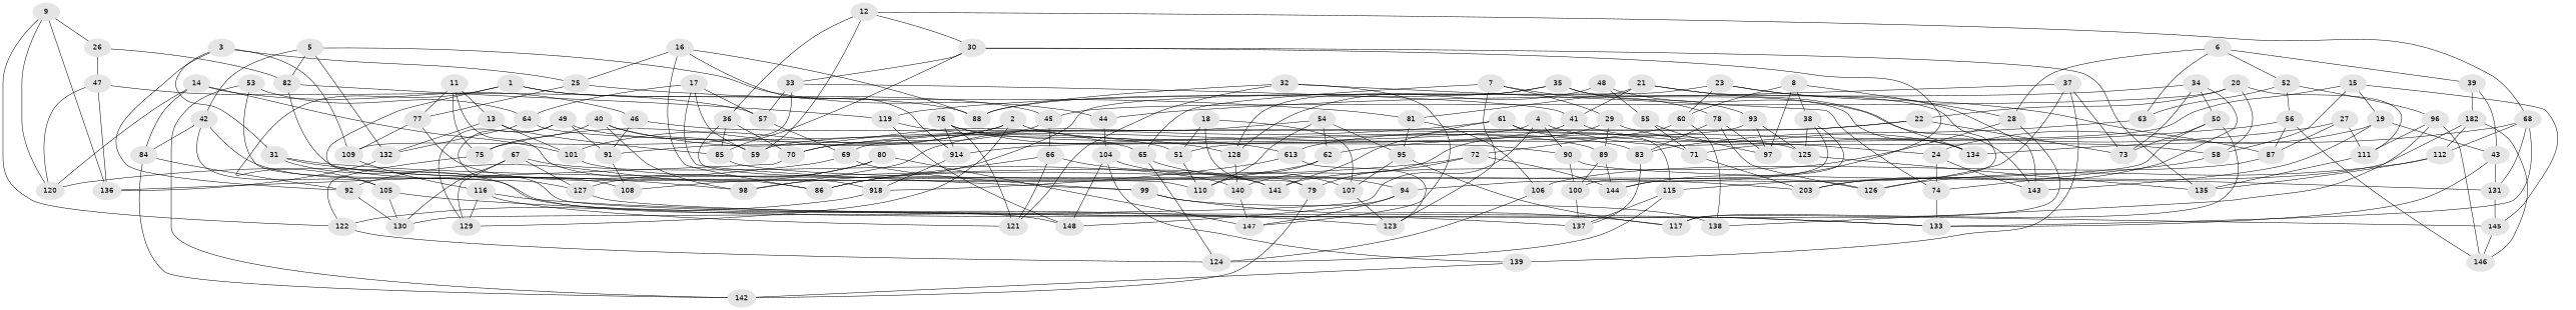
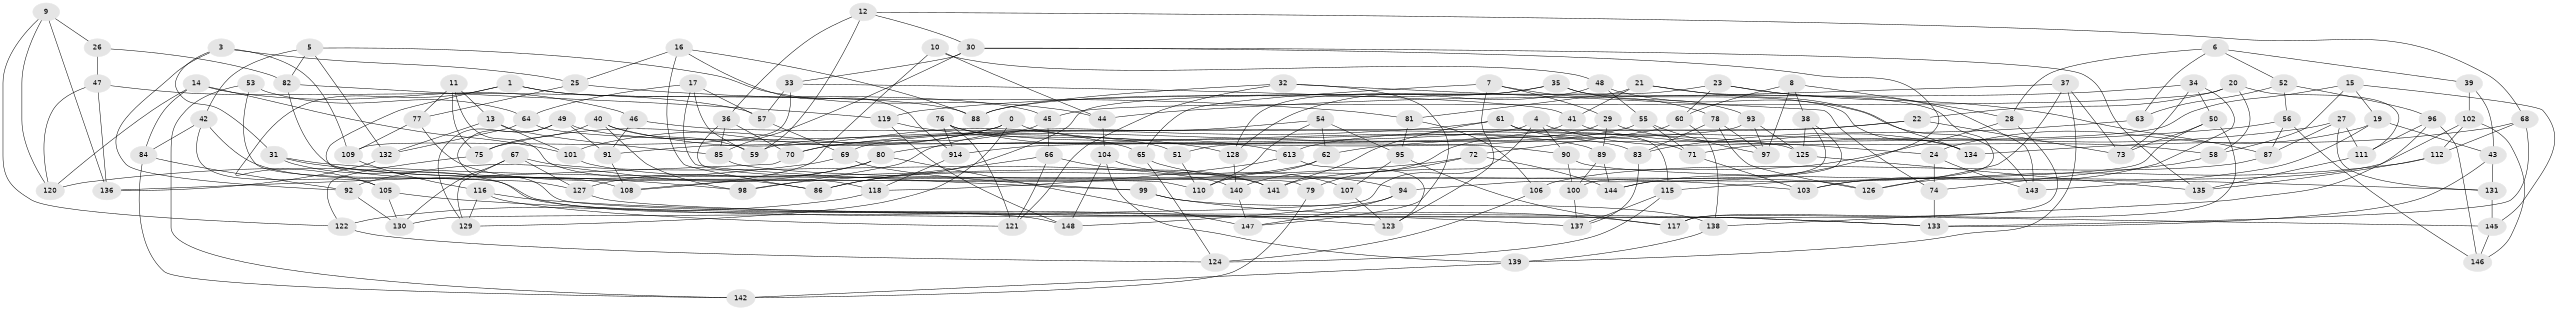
  graph {
    fontname="DejaVu Sans"
    node [color=gray90 fontname="DejaVu Sans" style=filled]
    edge [fontname="DejaVu Sans"]
    1
    45
    88
    105
    127
    70
    66
    130
    123
    145
-   2
+   2 [label=0]
    75
    83
    101
    129
    122
    137
    141
    3
    25
    31
    92
    109
    77
    81
    98
-   103 [label=203]
+   103
    148
    116
    4
    24
    90
    91
    143
    74
    131
    100
    108
    5
    42
    44
    82
    132
    84
    104
    119
    110
    136
    6
    28
    39
    52
    63
    117
    43
-   102 [label=182]
+   102
    56
    96
    7
    29
    65
    78
    134
    89
    140
    94
    124
    97
    126
    8
    38
    60
    125
    72
    138
    9
    26
    120
    47
+   10
    48
    128
    55
    11
    13
-   118 [label=918]
+   118
    85
    86
    12
    30
    36
    59
    68
    144
    33
    135
    79
    133
    112
    14
    46
    142
    15
    19
    51
    58
    146
    16
    n109 [label=914]
    17
    57
    64
    99
    69
-   18
    107
    53
    20
    22
    111
    73
    n122 [label=613]
    21
    41
    106
    95
    23
    87
    27
    71
    147
    32
    121
    34
    50
    115
    35
    93
    37
    139
    40
    80
    49
    62
    54
    61
    67
    76
    1 -- 45
    1 -- 88
    1 -- 105
    1 -- 127
    45 -- 70
    45 -- 66
    105 -- 130
    105 -- 123
    127 -- 145
    70 -- 136
    66 -- 141
    66 -- 86
    66 -- 121
    145 -- 146
    2 -- 75
    2 -- 83
    2 -- 101
    2 -- 129
    75 -- 122
    83 -- 137
    101 -- 141
    122 -- 124
    3 -- 25
    3 -- 31
    3 -- 92
    3 -- 109
    25 -- 77
    25 -- 81
    31 -- 98
    31 -- 103
    31 -- 148
    92 -- 130
    109 -- 116
    77 -- 109
    77 -- 86
    81 -- 106
    81 -- 95
    116 -- 129
    116 -- 133
    116 -- 121
    4 -- 130
    4 -- 24
    4 -- 90
    4 -- 91
    24 -- 143
    24 -- 74
    90 -- 131
    90 -- 100
    91 -- 108
    74 -- 133
    131 -- 145
    100 -- 137
    5 -- 42
    5 -- 44
    5 -- 82
    5 -- 132
    42 -- 105
    42 -- 108
    42 -- 84
    44 -- 104
    82 -- 119
    82 -- 110
    132 -- 136
    84 -- 92
    84 -- 142
    104 -- 148
    104 -- 107
    104 -- 139
    119 -- 148
    119 -- 128
    6 -- 28
    6 -- 39
    6 -- 52
    6 -- 63
    28 -- 141
    28 -- 117
    39 -- 43
    39 -- 102
    52 -- 63
    52 -- 56
    52 -- 96
    63 -- 83
    43 -- 131
    43 -- 133
    102 -- 103
    102 -- 112
    102 -- 146
    56 -- 146
    56 -- 87
    56 -- 62
    96 -- 138
    96 -- 146
    96 -- 111
    7 -- 123
    7 -- 29
    7 -- 65
    7 -- 78
    29 -- 134
    29 -- 89
    29 -- 140
    65 -- 94
    65 -- 124
    78 -- 83
    78 -- 97
    78 -- 126
    89 -- 100
    89 -- 144
    140 -- 147
    94 -- 148
    94 -- 147
    8 -- 28
    8 -- 97
    8 -- 38
    8 -- 60
    38 -- 100
    38 -- 94
    38 -- 125
    60 -- 72
    60 -- 138
    125 -- 135
    72 -- 98
    72 -- 144
    72 -- 79
+   138 -- 139
    9 -- 122
    9 -- 136
    9 -- 26
    9 -- 120
    26 -- 82
    26 -- 47
    47 -- 136
    47 -- 120
    47 -- 57
+   10 -- 108
+   10 -- 44
+   10 -- 48
    48 -- 143
    48 -- 128
    48 -- 55
    128 -- 140
    55 -- 97
    55 -- 71
+   55 -- 80
    11 -- 75
    11 -- 77
    11 -- 13
    11 -- 118
    13 -- 101
    13 -- 132
    13 -- 85
    118 -- 122
    85 -- 126
    12 -- 30
    12 -- 36
    12 -- 59
    12 -- 68
    30 -- 85
    30 -- 144
    30 -- 33
    30 -- 135
    36 -- 70
    36 -- 85
    36 -- 79
    68 -- 134
    68 -- 133
    68 -- 112
    33 -- 109
    33 -- 57
    33 -- 41
    79 -- 142
    112 -- 126
    112 -- 135
    14 -- 101
    14 -- 84
    14 -- 120
    14 -- 46
    46 -- 91
    46 -- 125
    15 -- 145
    15 -- 19
    15 -- 51
    15 -- 58
    19 -- 24
    19 -- 143
    19 -- 43
    51 -- 110
    58 -- 74
    16 -- 88
    16 -- 25
    16 -- 86
    16 -- n109
    n109 -- 118
    17 -- 59
    17 -- 57
    17 -- 64
    17 -- 99
    57 -- 69
    64 -- 90
    64 -- 132
    99 -- 117
    99 -- 138
    69 -- 120
    69 -- 99
-   18 -- 79
-   18 -- 51
-   18 -- 107
    107 -- 123
    53 -- 137
    53 -- 142
    53 -- 64
    20 -- 45
    20 -- 58
    20 -- 22
    20 -- 111
    22 -- 59
    22 -- 73
    22 -- n122
    111 -- 135
    n122 -- 123
    n122 -- 118
    21 -- 81
    21 -- 134
    21 -- 144
    21 -- 41
    41 -- 58
    41 -- 69
    106 -- 124
    95 -- 117
    95 -- 107
    23 -- 143
    23 -- 60
    23 -- 86
    23 -- 87
    87 -- 106
-   68 -- 131
+   27 -- 131
    27 -- 111
    27 -- 87
    27 -- 71
    71 -- 103
    32 -- 88
    32 -- 74
    32 -- 147
    32 -- 121
    34 -- 103
    34 -- 119
    34 -- 73
    34 -- 50
    50 -- 117
    50 -- 73
    50 -- 115
    115 -- 137
    115 -- 124
    35 -- 88
    35 -- 134
    35 -- 128
    35 -- 93
    93 -- 97
    93 -- 125
    93 -- n109
    37 -- 44
    37 -- 126
    37 -- 73
    37 -- 139
    139 -- 142
    40 -- 75
    40 -- 98
    40 -- 65
    40 -- 59
    80 -- 127
    80 -- 92
    80 -- 147
    49 -- 129
    49 -- 91
    49 -- 133
    49 -- 51
    62 -- 108
    62 -- 110
    54 -- 98
    54 -- 110
    54 -- 95
    54 -- 62
    61 -- 70
    61 -- 141
    61 -- 71
    61 -- 115
    67 -- 127
    67 -- 130
    67 -- 129
    67 -- 140
    76 -- 89
    76 -- n109
    76 -- n122
    76 -- 121
  }
